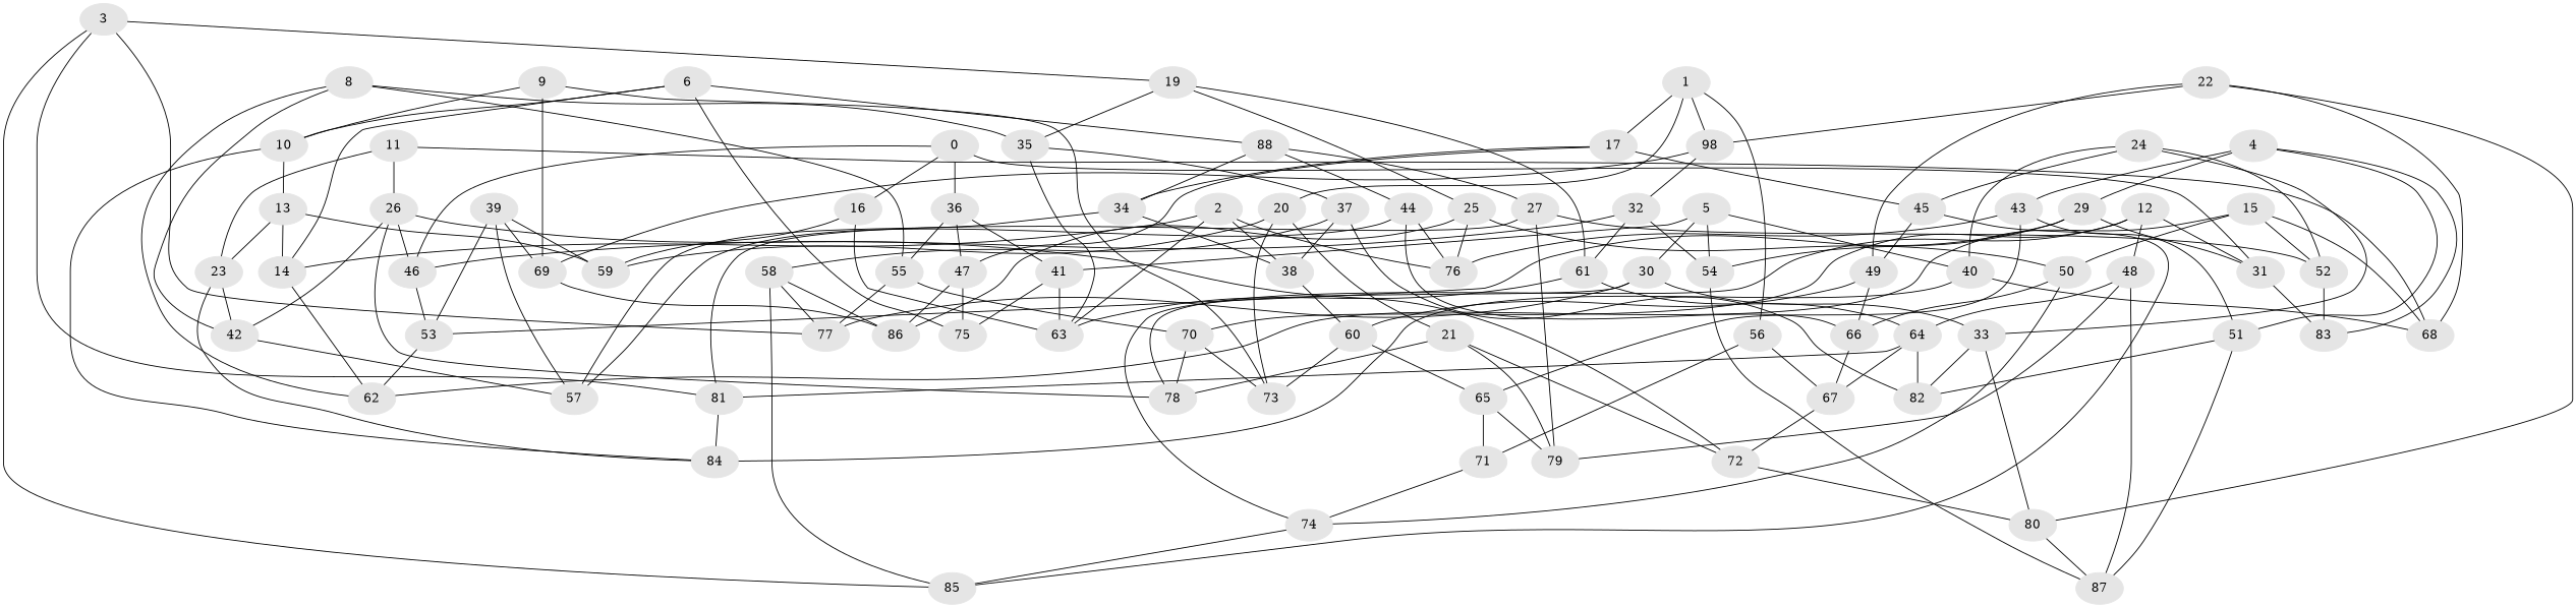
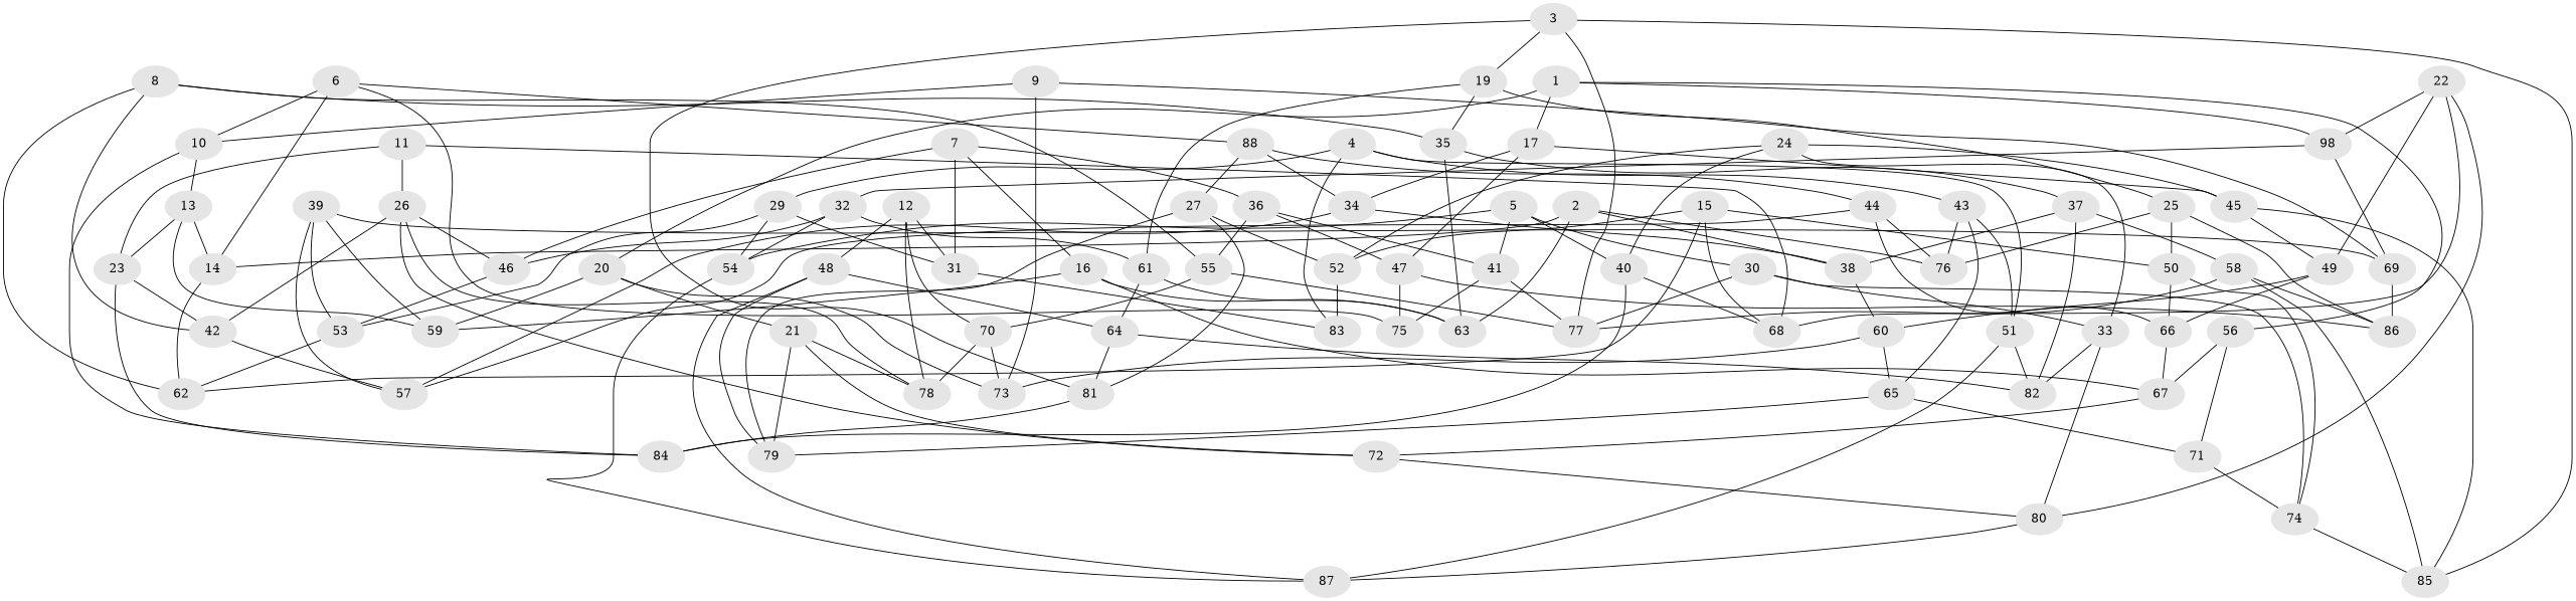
  graph {
    node [color=gray90 style=filled]
    1
    17
    20
    n4 [label=98]
    56
    34
    45
    47
    73
    59
    21
    69
    32
    67
    71
    2
    14
    38
    63
    76
    62
    60
    3
    19
    77
    81
    85
    35
    25
    61
    84
    4
    29
    43
    51
    83
    54
    31
    53
    65
    82
    87
    5
    30
    40
    41
    33
    74
    68
    75
    6
    10
    n53 [label=88]
    13
    27
    44
-   7 [label=0]
+   7
    16
    36
    46
    55
    8
    42
    37
    57
    70
    9
    86
    23
    11
    26
    78
    72
    12
    48
    79
    64
    15
    50
    52
    66
    49
    80
    22
    24
    58
    39
    1 -- 17
    1 -- 20
    1 -- n4
    1 -- 56
    17 -- 34
    17 -- 45
    17 -- 47
    20 -- 73
    20 -- 59
    20 -- 21
    n4 -- 69
    n4 -- 32
    56 -- 67
    56 -- 71
    34 -- 38
    34 -- 57
    45 -- 85
    45 -- 49
    47 -- 75
    47 -- 86
    21 -- 78
    21 -- 72
    21 -- 79
    69 -- 86
    32 -- 61
    32 -- 54
    32 -- 46
    67 -- 72
    71 -- 74
    2 -- 14
    2 -- 38
    2 -- 63
    2 -- 76
    14 -- 62
    38 -- 60
    60 -- 73
    60 -- 65
    3 -- 19
    3 -- 77
    3 -- 81
    3 -- 85
    19 -- 35
    19 -- 25
    19 -- 61
    81 -- 84
    35 -- 63
    35 -- 37
    25 -- 76
    25 -- 86
    25 -- 50
    61 -- 63
    61 -- 64
    4 -- 29
    4 -- 43
    4 -- 51
    4 -- 83
    29 -- 54
    29 -- 31
    29 -- 53
    43 -- 76
    43 -- 51
    43 -- 65
    51 -- 82
    51 -- 87
    54 -- 87
    31 -- 83
    53 -- 62
    65 -- 71
    65 -- 79
    5 -- 54
    5 -- 30
    5 -- 40
    5 -- 41
    30 -- 77
    30 -- 33
    30 -- 74
    40 -- 84
    40 -- 68
-   41 -- 63
+   41 -- 77
    41 -- 75
    33 -- 82
    33 -- 80
    74 -- 85
    6 -- 14
    6 -- 75
    6 -- 10
    6 -- n53
    10 -- 84
    10 -- 13
    n53 -- 34
    n53 -- 27
    n53 -- 44
    13 -- 59
    13 -- 14
    13 -- 23
    27 -- 81
    27 -- 79
    27 -- 52
    44 -- 76
    44 -- 57
    44 -- 66
    7 -- 31
    7 -- 16
    7 -- 36
    7 -- 46
    16 -- 59
-   64 -- 67
+   16 -- 67
    16 -- 63
    36 -- 47
    36 -- 41
    36 -- 55
    46 -- 53
    55 -- 77
    55 -- 70
    8 -- 62
    8 -- 35
    8 -- 55
    8 -- 42
    42 -- 57
    37 -- 38
    37 -- 82
    37 -- 58
    70 -- 73
    70 -- 78
    9 -- 73
    9 -- 69
    9 -- 10
    23 -- 84
    23 -- 42
    11 -- 68
    11 -- 23
    11 -- 26
    26 -- 46
    26 -- 42
    26 -- 78
    26 -- 72
    72 -- 80
    12 -- 31
    12 -- 70
    12 -- 78
    12 -- 48
    48 -- 87
    48 -- 79
    48 -- 64
    64 -- 81
    64 -- 82
    15 -- 62
    15 -- 68
    15 -- 50
    15 -- 52
    50 -- 74
    50 -- 66
    52 -- 83
    66 -- 67
    49 -- 60
    49 -- 66
    80 -- 87
    22 -- n4
    22 -- 68
    22 -- 49
    22 -- 80
    24 -- 45
    24 -- 40
    24 -- 33
    24 -- 52
    58 -- 77
    58 -- 85
    58 -- 86
    39 -- 59
    39 -- 69
    39 -- 53
    39 -- 57
  }
